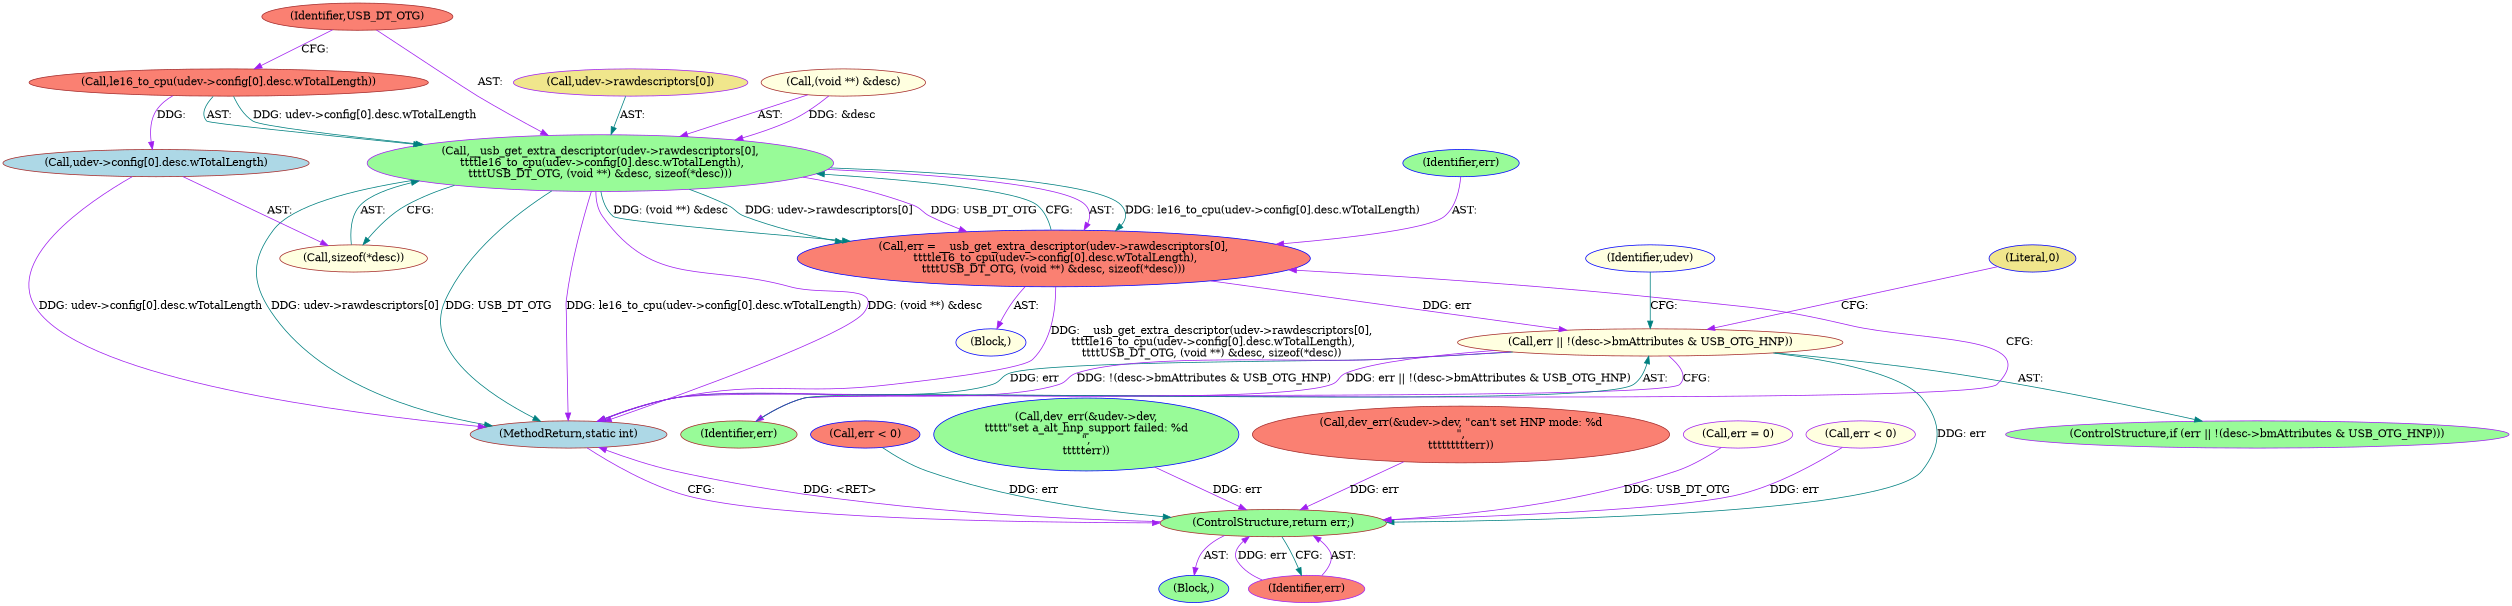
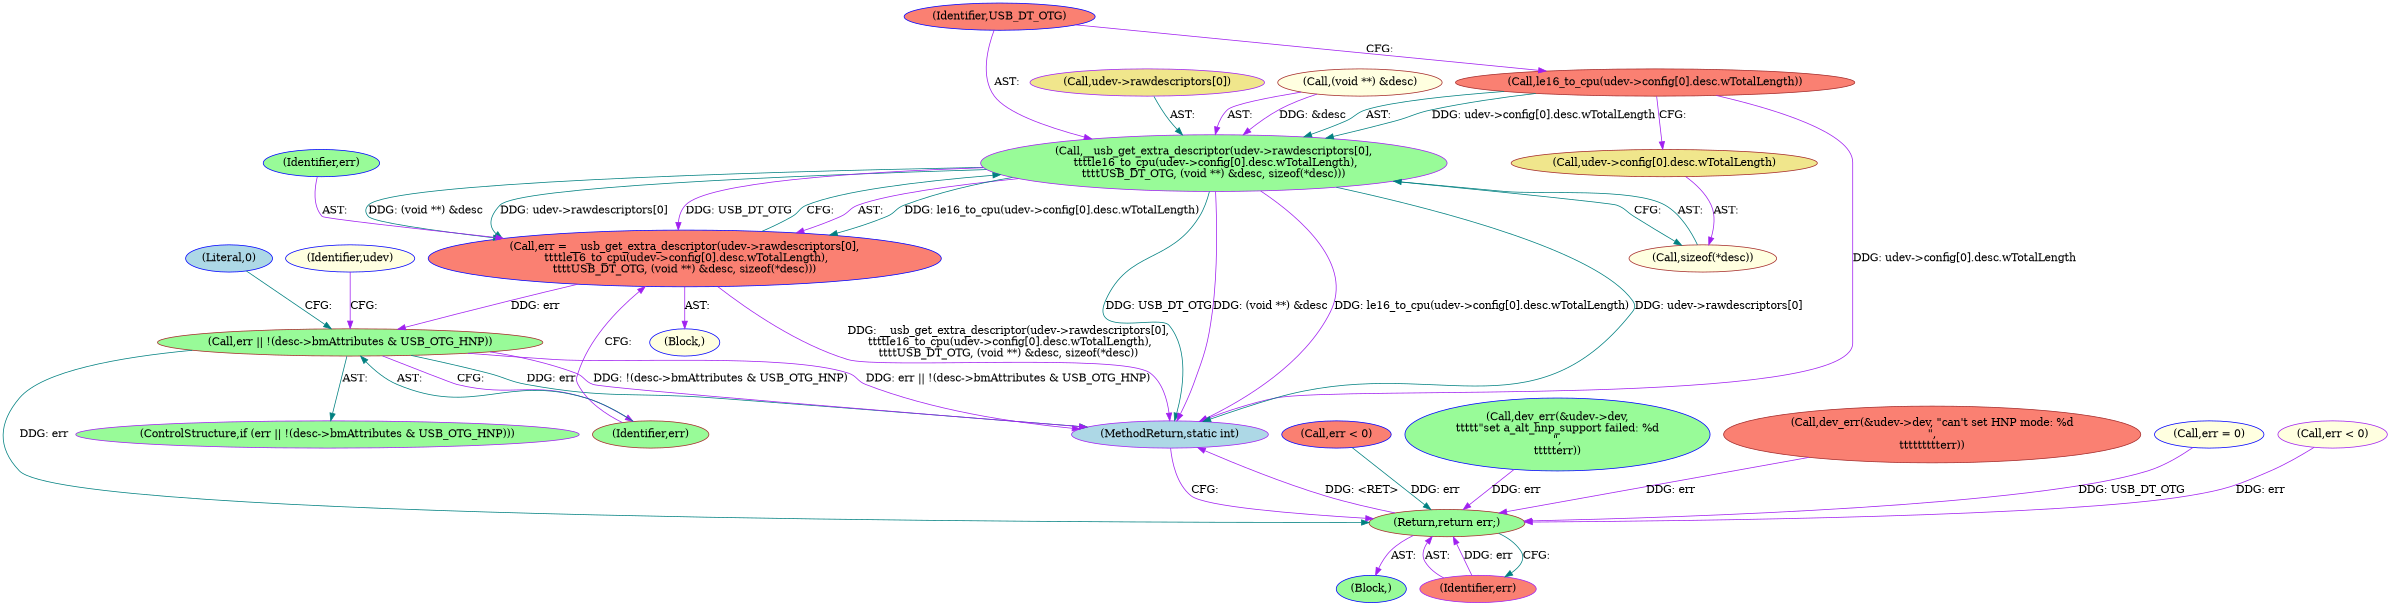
  digraph {
    node [color=brown fillcolor=palegreen style=filled]
    edge [color=purple]
    n1 [fillcolor=salmon label="(Call,le16_to_cpu(udev->config[0].desc.wTotalLength))"]
    n2 [color=purple label="(Call,__usb_get_extra_descriptor(udev->rawdescriptors[0],\n \t\t\t\tle16_to_cpu(udev->config[0].desc.wTotalLength),\n\t\t\t\tUSB_DT_OTG, (void **) &desc, sizeof(*desc)))"]
-   n3 [fillcolor=lightblue label="(MethodReturn,static int)"]
-   n4 [fillcolor=lightblue label="(Call,udev->config[0].desc.wTotalLength)"]
+   n3 [color=purple fillcolor=lightblue label="(MethodReturn,static int)"]
+   n4 [fillcolor=khaki label="(Call,udev->config[0].desc.wTotalLength)"]
    n5 [color=blue fillcolor=salmon label="(Call,err = __usb_get_extra_descriptor(udev->rawdescriptors[0],\n \t\t\t\tle16_to_cpu(udev->config[0].desc.wTotalLength),\n\t\t\t\tUSB_DT_OTG, (void **) &desc, sizeof(*desc)))"]
    n6 [fillcolor=lightyellow label="(Call,sizeof(*desc))"]
-   n7 [label="(ControlStructure,return err;)"]
-   n8 [fillcolor=lightyellow label="(Call,err || !(desc->bmAttributes & USB_OTG_HNP))"]
+   n7 [label="(Return,return err;)"]
+   n8 [label="(Call,err || !(desc->bmAttributes & USB_OTG_HNP))"]
    n9 [color=blue fillcolor=lightyellow label="(Block,)"]
    n10 [color=purple label="(ControlStructure,if (err || !(desc->bmAttributes & USB_OTG_HNP)))"]
    n11 [label="(Identifier,err)"]
    n12 [color=blue label="(Block,)"]
    n13 [color=purple fillcolor=salmon label="(Identifier,err)"]
    n14 [color=blue fillcolor=lightyellow label="(Identifier,udev)"]
-   n15 [fillcolor=salmon label="(Identifier,USB_DT_OTG)"]
+   n15 [color=blue fillcolor=salmon label="(Identifier,USB_DT_OTG)"]
    n16 [color=purple fillcolor=khaki label="(Call,udev->rawdescriptors[0])"]
    n17 [color=blue label="(Identifier,err)"]
    n18 [color=blue fillcolor=salmon label="(Call,err < 0)"]
    n19 [color=blue label="(Call,dev_err(&udev->dev,\n\t\t\t\t\t\"set a_alt_hnp_support failed: %d\n\",\n\t\t\t\t\terr))"]
    n20 [fillcolor=salmon label="(Call,dev_err(&udev->dev, \"can't set HNP mode: %d\n\",\n\t\t\t\t\t\t\t\t\terr))"]
    n21 [fillcolor=lightyellow label="(Call,(void **) &desc)"]
-   n22 [color=blue fillcolor=khaki label="(Literal,0)"]
-   n23 [color=purple fillcolor=lightyellow label="(Call,err = 0)"]
+   n22 [color=blue fillcolor=lightblue label="(Literal,0)"]
+   n23 [color=blue fillcolor=lightyellow label="(Call,err = 0)"]
    n24 [color=purple fillcolor=lightyellow label="(Call,err < 0)"]
    n1 -> n2 [color=teal label="AST: "]
    n1 -> n2 [color=teal label="DDG: udev->config[0].desc.wTotalLength"]
-   n4 -> n3 [label="DDG: udev->config[0].desc.wTotalLength"]
-   n1 -> n4 [label="DDG: "]
+   n1 -> n3 [label="DDG: udev->config[0].desc.wTotalLength"]
+   n1 -> n4 [label="CFG: "]
    n2 -> n3 [color=teal label="DDG: USB_DT_OTG"]
    n2 -> n3 [label="DDG: (void **) &desc"]
    n2 -> n3 [label="DDG: le16_to_cpu(udev->config[0].desc.wTotalLength)"]
    n2 -> n3 [color=teal label="DDG: udev->rawdescriptors[0]"]
    n2 -> n5 [label="AST: "]
    n2 -> n5 [color=teal label="DDG: le16_to_cpu(udev->config[0].desc.wTotalLength)"]
    n2 -> n5 [color=teal label="DDG: (void **) &desc"]
    n2 -> n5 [color=teal label="DDG: udev->rawdescriptors[0]"]
    n2 -> n5 [label="DDG: USB_DT_OTG"]
    n2 -> n6 [color=teal label="CFG: "]
    n3 -> n7 [label="CFG: "]
    n4 -> n6 [label="AST: "]
    n5 -> n2 [color=teal label="CFG: "]
    n5 -> n3 [label="DDG: __usb_get_extra_descriptor(udev->rawdescriptors[0],\n \t\t\t\tle16_to_cpu(udev->config[0].desc.wTotalLength),\n\t\t\t\tUSB_DT_OTG, (void **) &desc, sizeof(*desc))"]
    n5 -> n8 [label="DDG: err"]
    n5 -> n9 [label="AST: "]
    n6 -> n2 [color=teal label="AST: "]
    n7 -> n3 [label="DDG: <RET>"]
    n7 -> n12 [label="AST: "]
    n7 -> n13 [color=teal label="CFG: "]
    n8 -> n3 [color=teal label="DDG: err"]
    n8 -> n3 [label="DDG: !(desc->bmAttributes & USB_OTG_HNP)"]
    n8 -> n3 [label="DDG: err || !(desc->bmAttributes & USB_OTG_HNP)"]
    n8 -> n7 [color=teal label="DDG: err"]
    n8 -> n10 [color=teal label="AST: "]
    n8 -> n11 [label="CFG: "]
    n11 -> n5 [label="CFG: "]
    n11 -> n8 [color=teal label="AST: "]
    n13 -> n7 [label="AST: "]
    n13 -> n7 [label="DDG: err"]
-   n14 -> n8 [color=teal label="CFG: "]
+   n14 -> n8 [label="CFG: "]
    n15 -> n1 [label="CFG: "]
    n15 -> n2 [label="AST: "]
    n16 -> n2 [color=teal label="AST: "]
    n17 -> n5 [label="AST: "]
    n18 -> n7 [color=teal label="DDG: err"]
    n19 -> n7 [label="DDG: err"]
    n20 -> n7 [label="DDG: err"]
    n21 -> n2 [label="AST: "]
    n21 -> n2 [label="DDG: &desc"]
-   n22 -> n8 [label="CFG: "]
+   n22 -> n8 [color=teal label="CFG: "]
    n23 -> n7 [label="DDG: USB_DT_OTG"]
    n24 -> n7 [label="DDG: err"]
  }
